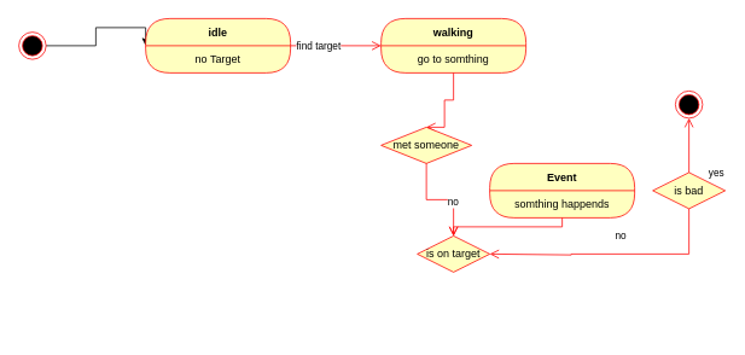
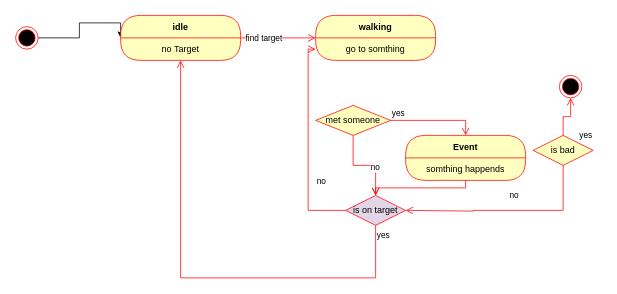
  <mxCell id="0" />
  <mxCell id="1" parent="0" />
  <mxCell id="2" value="" style="ellipse;html=1;shape=endState;fillColor=#000000;strokeColor=#ff0000;" vertex="1" parent="1"><mxGeometry x="745" y="100" width="30" height="30" as="geometry" /></mxCell>
  <mxCell id="3" style="edgeStyle=orthogonalEdgeStyle;rounded=0;orthogonalLoop=1;jettySize=auto;html=1;entryX=0;entryY=0;entryDx=0;entryDy=0;" edge="1" parent="1" source="4" target="9"><mxGeometry relative="1" as="geometry"><mxPoint x="155" y="50" as="targetPoint" /></mxGeometry></mxCell>
  <mxCell id="4" value="" style="ellipse;html=1;shape=endState;fillColor=#000000;strokeColor=#ff0000;" vertex="1" parent="1"><mxGeometry x="20" y="35" width="30" height="30" as="geometry" /></mxCell>
  <mxCell id="5" value="walking" style="swimlane;fontStyle=1;align=center;verticalAlign=middle;childLayout=stackLayout;horizontal=1;startSize=30;horizontalStack=0;resizeParent=0;resizeLast=1;container=0;fontColor=#000000;collapsible=0;rounded=1;arcSize=30;strokeColor=#ff0000;fillColor=#ffffc0;swimlaneFillColor=#ffffc0;dropTarget=0;" vertex="1" parent="1"><mxGeometry x="420" y="20" width="160" height="60" as="geometry" /></mxCell>
  <mxCell id="6" value="go to somthing" style="text;html=1;strokeColor=none;fillColor=none;align=center;verticalAlign=middle;spacingLeft=4;spacingRight=4;whiteSpace=wrap;overflow=hidden;rotatable=0;fontColor=#000000;" vertex="1" parent="5"><mxGeometry y="30" width="160" height="30" as="geometry" /></mxCell>
- <mxCell id="7" value="" style="edgeStyle=orthogonalEdgeStyle;html=1;verticalAlign=bottom;endArrow=open;endSize=8;strokeColor=#ff0000;rounded=0;entryX=0.5;entryY=0;entryDx=0;entryDy=0;" edge="1" source="5" parent="1" target="12"><mxGeometry relative="1" as="geometry"><mxPoint x="500" y="140" as="targetPoint" /><Array as="points"><mxPoint x="500" y="110" /><mxPoint x="490" y="110" /></Array></mxGeometry></mxCell>
  <mxCell id="8" value="idle" style="swimlane;fontStyle=1;align=center;verticalAlign=middle;childLayout=stackLayout;horizontal=1;startSize=30;horizontalStack=0;resizeParent=0;resizeLast=1;container=0;fontColor=#000000;collapsible=0;rounded=1;arcSize=30;strokeColor=#ff0000;fillColor=#ffffc0;swimlaneFillColor=#ffffc0;dropTarget=0;" vertex="1" parent="1"><mxGeometry x="160" y="20" width="160" height="60" as="geometry" /></mxCell>
  <mxCell id="9" value="no Target" style="text;html=1;strokeColor=none;fillColor=none;align=center;verticalAlign=middle;spacingLeft=4;spacingRight=4;whiteSpace=wrap;overflow=hidden;rotatable=0;fontColor=#000000;" vertex="1" parent="8"><mxGeometry y="30" width="160" height="30" as="geometry" /></mxCell>
  <mxCell id="10" value="" style="edgeStyle=orthogonalEdgeStyle;html=1;verticalAlign=bottom;endArrow=open;endSize=8;strokeColor=#ff0000;rounded=0;entryX=0;entryY=0;entryDx=0;entryDy=0;exitX=1;exitY=0;exitDx=0;exitDy=0;" edge="1" source="9" parent="1" target="6"><mxGeometry relative="1" as="geometry"><mxPoint x="240" y="140" as="targetPoint" /><Array as="points"><mxPoint x="340" y="50" /><mxPoint x="340" y="50" /></Array></mxGeometry></mxCell>
  <mxCell id="11" value="find target" style="edgeLabel;html=1;align=center;verticalAlign=middle;resizable=0;points=[];" vertex="1" connectable="0" parent="10"><mxGeometry x="-0.392" y="1" relative="1" as="geometry"><mxPoint as="offset" /></mxGeometry></mxCell>
  <mxCell id="12" value="met someone" style="rhombus;whiteSpace=wrap;html=1;fontColor=#000000;fillColor=#ffffc0;strokeColor=#ff0000;" vertex="1" parent="1"><mxGeometry x="420" y="140" width="100" height="40" as="geometry" /></mxCell>
+ <mxCell id="13" value="yes" style="edgeStyle=orthogonalEdgeStyle;html=1;align=left;verticalAlign=bottom;endArrow=open;endSize=8;strokeColor=#ff0000;rounded=0;entryX=0.5;entryY=0;entryDx=0;entryDy=0;" edge="1" source="12" parent="1" target="15"><mxGeometry x="-1" relative="1" as="geometry"><mxPoint x="640" y="160" as="targetPoint" /><Array as="points"><mxPoint x="620" y="160" /></Array></mxGeometry></mxCell>
  <mxCell id="14" value="no" style="edgeStyle=orthogonalEdgeStyle;html=1;align=left;verticalAlign=top;endArrow=open;endSize=8;strokeColor=#ff0000;rounded=0;entryX=0.5;entryY=0;entryDx=0;entryDy=0;" edge="1" source="12" parent="1" target="21"><mxGeometry x="0.135" y="10" relative="1" as="geometry"><mxPoint x="500" y="230" as="targetPoint" /><mxPoint as="offset" /></mxGeometry></mxCell>
  <mxCell id="15" value="Event" style="swimlane;fontStyle=1;align=center;verticalAlign=middle;childLayout=stackLayout;horizontal=1;startSize=30;horizontalStack=0;resizeParent=0;resizeLast=1;container=0;fontColor=#000000;collapsible=0;rounded=1;arcSize=30;strokeColor=#ff0000;fillColor=#ffffc0;swimlaneFillColor=#ffffc0;dropTarget=0;" vertex="1" parent="1"><mxGeometry x="540" y="180" width="160" height="60" as="geometry" /></mxCell>
  <mxCell id="16" value="somthing happends" style="text;html=1;strokeColor=none;fillColor=none;align=center;verticalAlign=middle;spacingLeft=4;spacingRight=4;whiteSpace=wrap;overflow=hidden;rotatable=0;fontColor=#000000;" vertex="1" parent="15"><mxGeometry y="30" width="160" height="30" as="geometry" /></mxCell>
  <mxCell id="17" value="" style="edgeStyle=orthogonalEdgeStyle;html=1;verticalAlign=bottom;endArrow=open;endSize=8;strokeColor=#ff0000;rounded=0;" edge="1" source="15" parent="1" target="21"><mxGeometry relative="1" as="geometry"><mxPoint x="720" y="260" as="targetPoint" /></mxGeometry></mxCell>
- <mxCell id="18" value="is bad" style="rhombus;whiteSpace=wrap;html=1;fontColor=#000000;fillColor=#ffffc0;strokeColor=#ff0000;" vertex="1" parent="1"><mxGeometry x="720" y="190" width="80" height="40" as="geometry" /></mxCell>
+ <mxCell id="18" value="is bad" style="rhombus;whiteSpace=wrap;html=1;fontColor=#000000;fillColor=#ffffc0;strokeColor=#ff0000;" vertex="1" parent="1"><mxGeometry x="710" y="180" width="80" height="40" as="geometry" /></mxCell>
  <mxCell id="19" value="no" style="edgeStyle=orthogonalEdgeStyle;html=1;align=left;verticalAlign=bottom;endArrow=open;endSize=8;strokeColor=#ff0000;rounded=0;entryX=1;entryY=0.5;entryDx=0;entryDy=0;" edge="1" source="18" parent="1" target="21"><mxGeometry x="-0.015" y="-10" relative="1" as="geometry"><mxPoint x="580" y="280" as="targetPoint" /><Array as="points"><mxPoint x="630" y="280" /><mxPoint x="630" y="281" /></Array><mxPoint y="-1" as="offset" /></mxGeometry></mxCell>
  <mxCell id="20" value="yes" style="edgeStyle=orthogonalEdgeStyle;html=1;align=left;verticalAlign=top;endArrow=open;endSize=8;strokeColor=#ff0000;rounded=0;entryX=0.5;entryY=1;entryDx=0;entryDy=0;" edge="1" source="18" parent="1" target="2"><mxGeometry x="-0.583" y="-20" relative="1" as="geometry"><mxPoint x="720" y="360" as="targetPoint" /><Array as="points" /><mxPoint as="offset" /></mxGeometry></mxCell>
- <mxCell id="21" value="is on target" style="rhombus;whiteSpace=wrap;html=1;fontColor=#000000;fillColor=#ffffc0;strokeColor=#ff0000;" vertex="1" parent="1"><mxGeometry x="460" y="260" width="80" height="40" as="geometry" /></mxCell>
+ <mxCell id="21" value="is on target" style="rhombus;whiteSpace=wrap;html=1;fontColor=#000000;fillColor=#e1d5e7;strokeColor=#ff0000;" vertex="1" parent="1"><mxGeometry x="460" y="260" width="80" height="40" as="geometry" /></mxCell>
+ <mxCell id="22" value="no" style="edgeStyle=orthogonalEdgeStyle;html=1;align=left;verticalAlign=bottom;endArrow=open;endSize=8;strokeColor=#ff0000;rounded=0;entryX=0;entryY=0.5;entryDx=0;entryDy=0;" edge="1" source="21" parent="1" target="6"><mxGeometry x="-0.418" y="-10" relative="1" as="geometry"><mxPoint x="420" y="240" as="targetPoint" /><Array as="points"><mxPoint x="410" y="280" /><mxPoint x="410" y="65" /></Array><mxPoint as="offset" /></mxGeometry></mxCell>
+ <mxCell id="23" value="yes" style="edgeStyle=orthogonalEdgeStyle;html=1;align=left;verticalAlign=top;endArrow=open;endSize=8;strokeColor=#ff0000;rounded=0;entryX=0.5;entryY=1;entryDx=0;entryDy=0;exitX=0.5;exitY=1;exitDx=0;exitDy=0;" edge="1" source="21" parent="1" target="9"><mxGeometry x="-1" relative="1" as="geometry"><mxPoint x="470" y="360" as="targetPoint" /><mxPoint x="500" y="370" as="sourcePoint" /><Array as="points"><mxPoint x="500" y="370" /><mxPoint x="240" y="370" /></Array></mxGeometry></mxCell>
